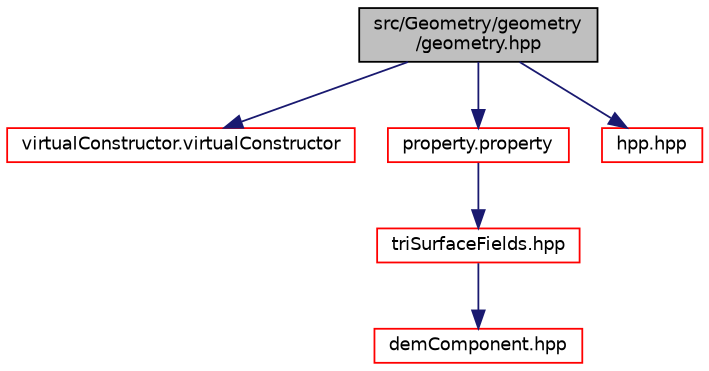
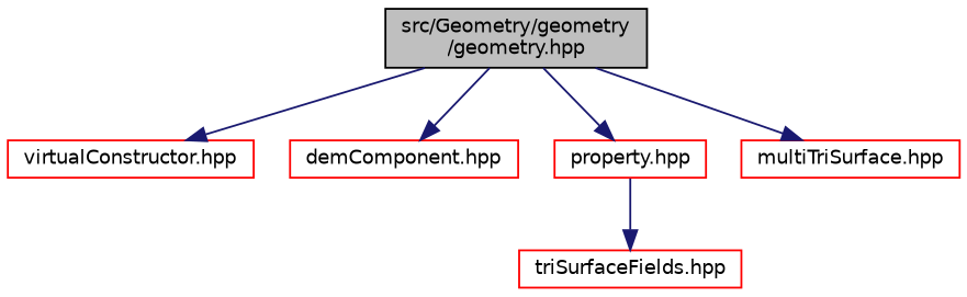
  digraph {
    node [color=red fillcolor=white fontname=Helvetica fontsize=10 shape=record style=filled]
    edge [color=midnightblue fontname=Helvetica fontsize=10 labelfontname=Helvetica labelfontsize=10 style=solid]
    n1 [color=black fillcolor=grey75 fontcolor=black height=0.2 label="src/Geometry/geometry\l/geometry.hpp" width=0.4]
-   n2 [height=0.2 label="virtualConstructor.virtualConstructor" width=0.4]
+   n2 [height=0.2 label="virtualConstructor.hpp" width=0.4]
    n3 [height=0.2 label="demComponent.hpp" width=0.4]
-   n4 [height=0.2 label="property.property" width=0.4]
-   n5 [height=0.2 label="hpp.hpp" width=0.4]
+   n4 [height=0.2 label="property.hpp" width=0.4]
+   n5 [height=0.2 label="multiTriSurface.hpp" width=0.4]
    n6 [height=0.2 label="triSurfaceFields.hpp" width=0.4]
    n1 -> n2
-   n6 -> n3
+   n1 -> n3
    n1 -> n4
    n1 -> n5
    n4 -> n6
  }
